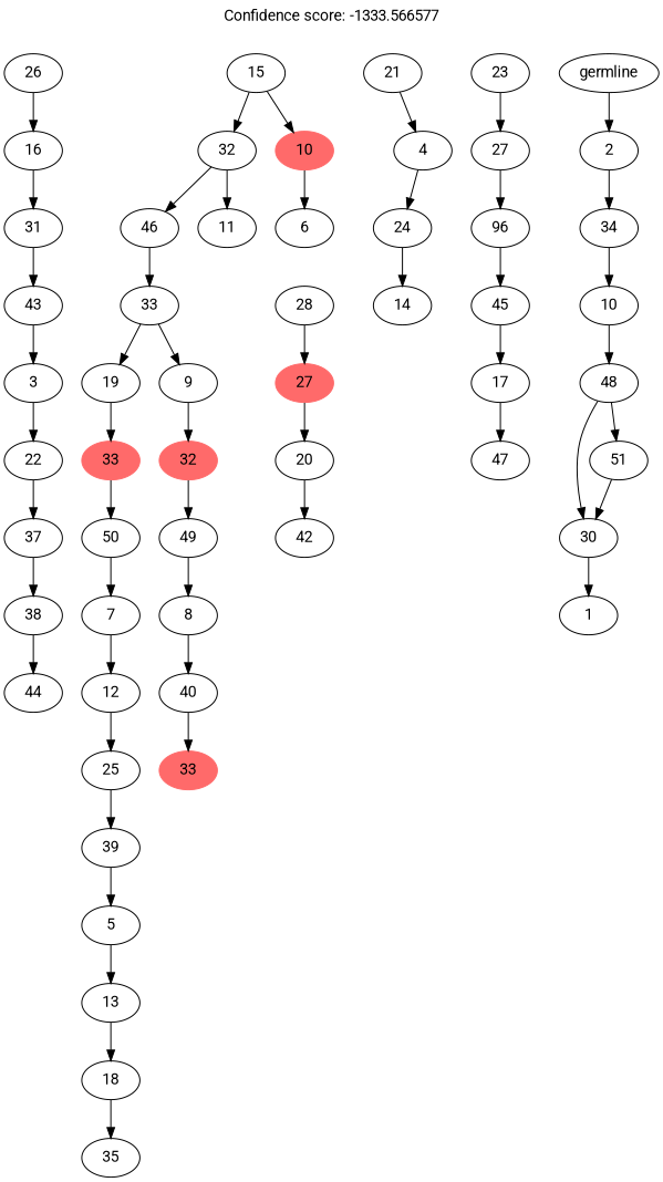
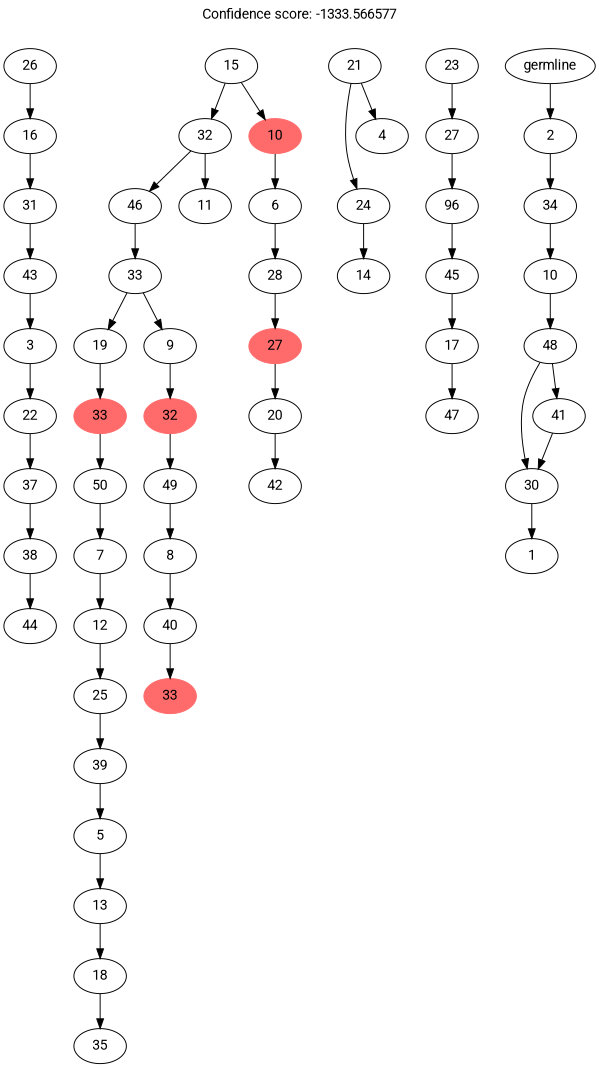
  digraph {
    fontname=Roboto
    label="Confidence score: -1333.566577"
    labelloc=t
    node [fontname=Roboto]
    edge [fontname=Roboto]
    n1 [label=38]
    n2 [label=44]
    n3 [label=37]
    n4 [label=22]
    n5 [label=3]
    n6 [label=43]
    n7 [label=31]
    n8 [label=16]
    n9 [label=26]
    n10 [label=18]
    n11 [label=35]
    n12 [label=13]
    n13 [label=5]
    n14 [label=39]
    n15 [label=25]
    n16 [label=12]
    n17 [label=7]
    n18 [label=50]
    n19 [color=indianred1 label=33 style=filled]
    n20 [label=19]
    n21 [label=40]
    n22 [color=indianred1 label=33 style=filled]
    n23 [label=8]
    n24 [label=49]
    n25 [color=indianred1 label=32 style=filled]
    n26 [label=9]
    n27 [label=33]
    n28 [label=46]
    n29 [label=32]
    n30 [label=11]
    n31 [label=20]
    n32 [label=42]
    n33 [color=indianred1 label=27 style=filled]
    n34 [label=28]
    n35 [label=6]
    n36 [color=indianred1 label=10 style=filled]
    n37 [label=15]
    n38 [label=14]
    n39 [label=24]
    n40 [label=4]
    n41 [label=21]
    n42 [label=47]
    n43 [label=17]
    n44 [label=45]
    n45 [label=96]
    n46 [label=27]
    n47 [label=23]
    n48 [label=30]
    n49 [label=1]
-   n50 [label=51]
+   n50 [label=41]
    n51 [label=48]
    n52 [label=10]
    n53 [label=34]
    n54 [label=2]
    n55 [label=germline]
    n1 -> n2
    n3 -> n1
    n4 -> n3
    n5 -> n4
    n6 -> n5
    n7 -> n6
    n8 -> n7
    n9 -> n8
    n10 -> n11
    n12 -> n10
    n13 -> n12
    n14 -> n13
    n15 -> n14
    n16 -> n15
    n17 -> n16
    n18 -> n17
    n19 -> n18
    n20 -> n19
    n21 -> n22
    n23 -> n21
    n24 -> n23
    n25 -> n24
    n26 -> n25
    n27 -> n20
    n27 -> n26
    n28 -> n27
    n29 -> n28
    n29 -> n30
    n31 -> n32
    n33 -> n31
    n34 -> n33
+   n35 -> n34
    n36 -> n35
    n37 -> n29
    n37 -> n36
    n39 -> n38
-   n40 -> n39
+   n41 -> n39
    n41 -> n40
    n43 -> n42
    n44 -> n43
    n45 -> n44
    n46 -> n45
    n47 -> n46
    n48 -> n49
    n50 -> n48
    n51 -> n48
    n51 -> n50
    n52 -> n51
    n53 -> n52
    n54 -> n53
    n55 -> n54
  }
